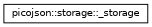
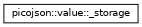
  digraph {
    rankdir=TB
-   n1 [color=black fillcolor=white fontname=Helvetica fontsize=10 height=0.2 label="picojson::storage::_storage" shape=record style=filled width=0.4]
+   n1 [color=black fillcolor=white fontname=Helvetica fontsize=10 height=0.2 label="picojson::value::_storage" shape=record style=filled width=0.4]
  }
